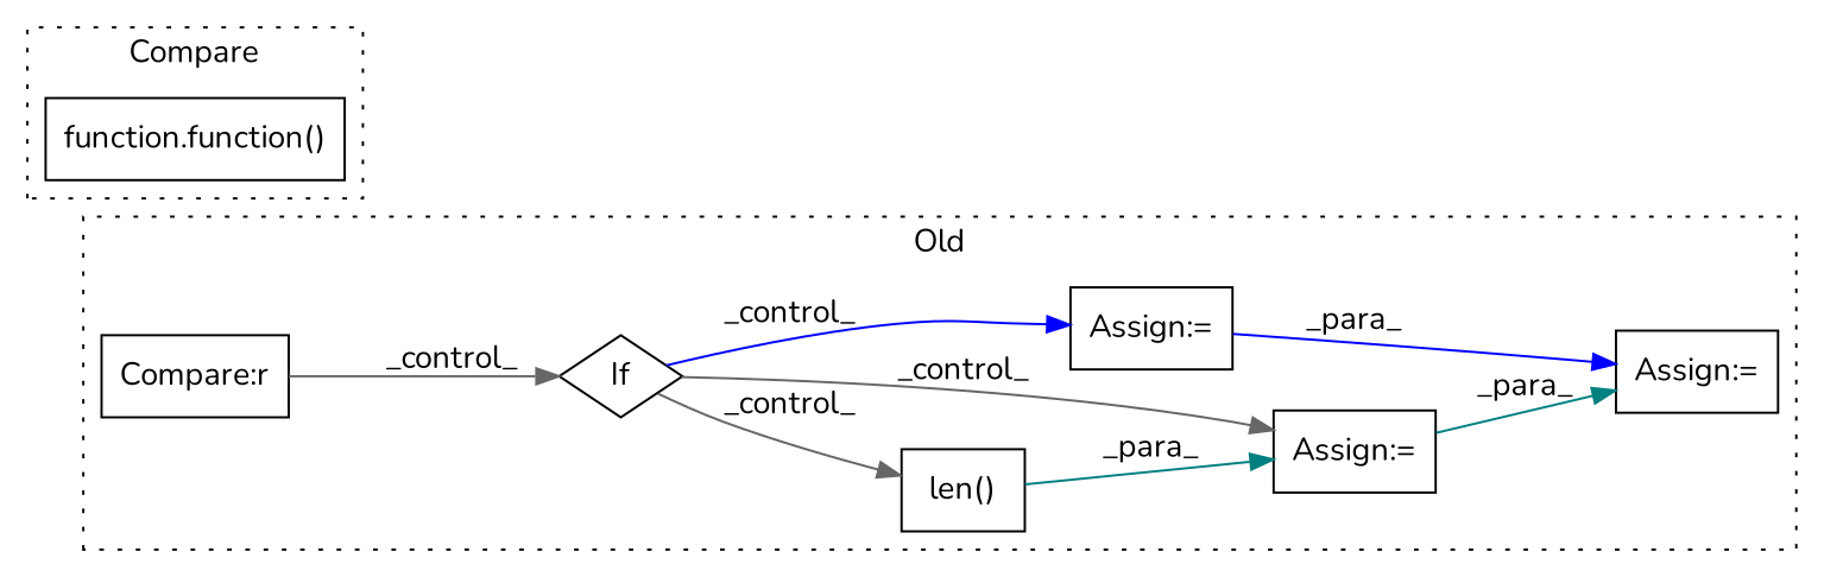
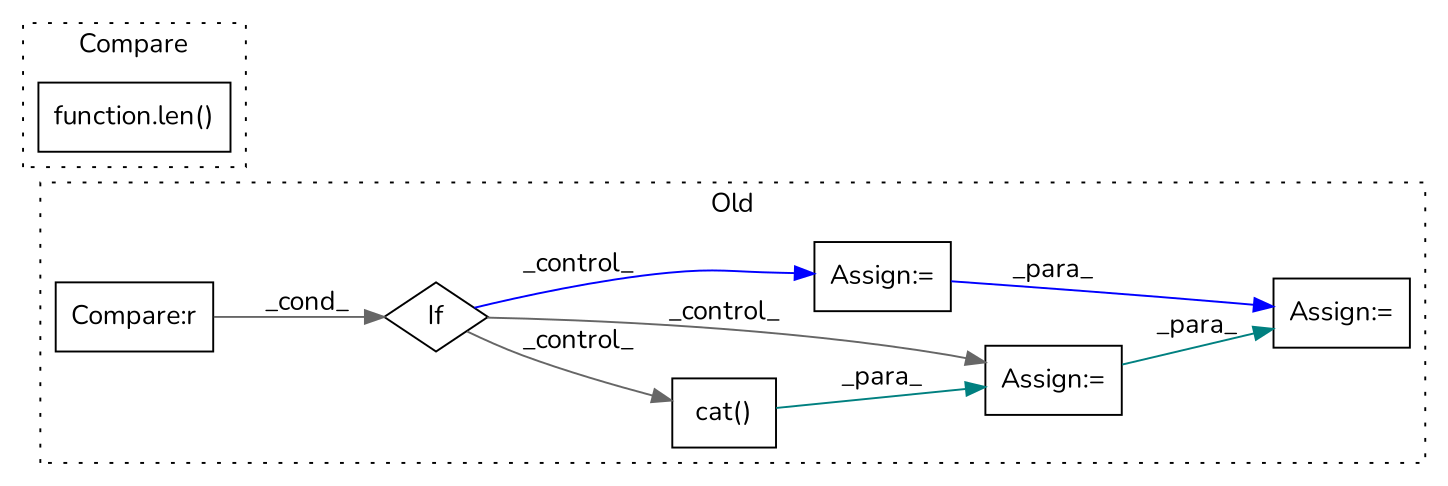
  digraph {
    fontname=Nunito
    rankdir=LR
    node [a=68 fontname=Nunito l=3 shape=box]
    edge [color=gray40 fontname=Nunito]
-   n1 [a=75 l="10,1" label="len()" s="2302,2337"]
+   n1 [a=75 l="10,1" label="cat()" s="2302,2337"]
    n2 [label="Assign:=" s=2710]
    n3 [label="Assign:=" s=2299]
    n4 [label="Assign:=" s=2240]
    n5 [a=96 label=If s=2185 shape=diamond]
    n6 [a=40 l=21 label="Compare:r" s=2188]
-   n7 [a=75 l="4,1" label="function.function()" s="637,651"]
+   n7 [a=75 l="4,1" label="function.len()" s="637,651"]
    subgraph cluster_1 {
      label=Old
      style=dotted
      n1
      n2
      n3
      n4
      n5
      n6
    }
    subgraph cluster_2 {
      label=Compare
      style=dotted
      n7
    }
    n1 -> n3 [color=teal label=_para_]
    n3 -> n2 [color=teal label=_para_]
    n4 -> n2 [color=blue label=_para_]
    n5 -> n1 [label=_control_]
    n5 -> n3 [label=_control_]
    n5 -> n4 [color=blue label=_control_]
-   n6 -> n5 [label=_control_]
+   n6 -> n5 [label=_cond_]
  }
